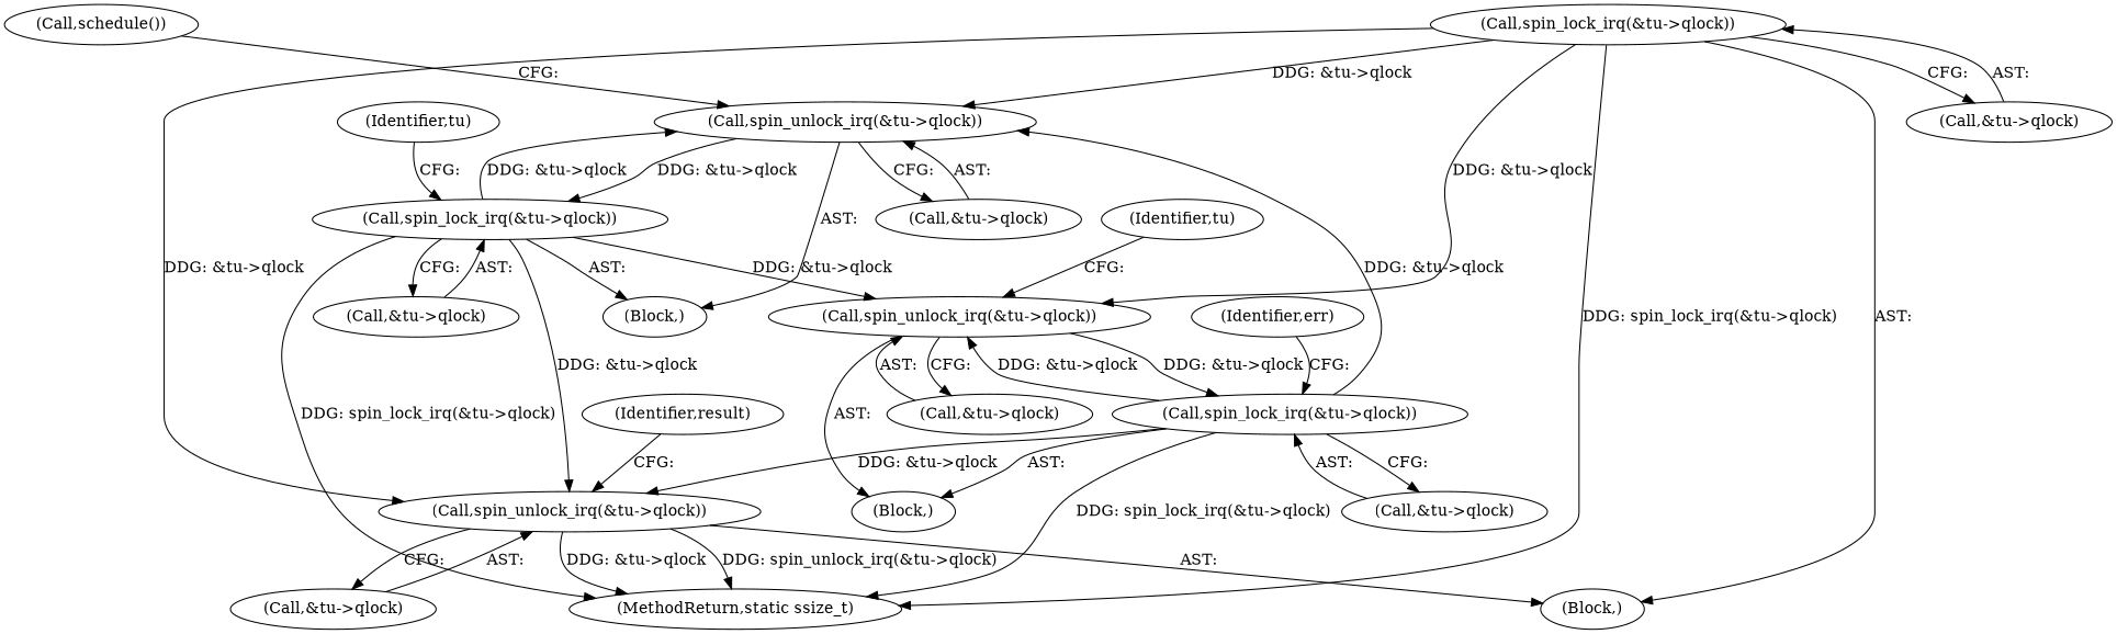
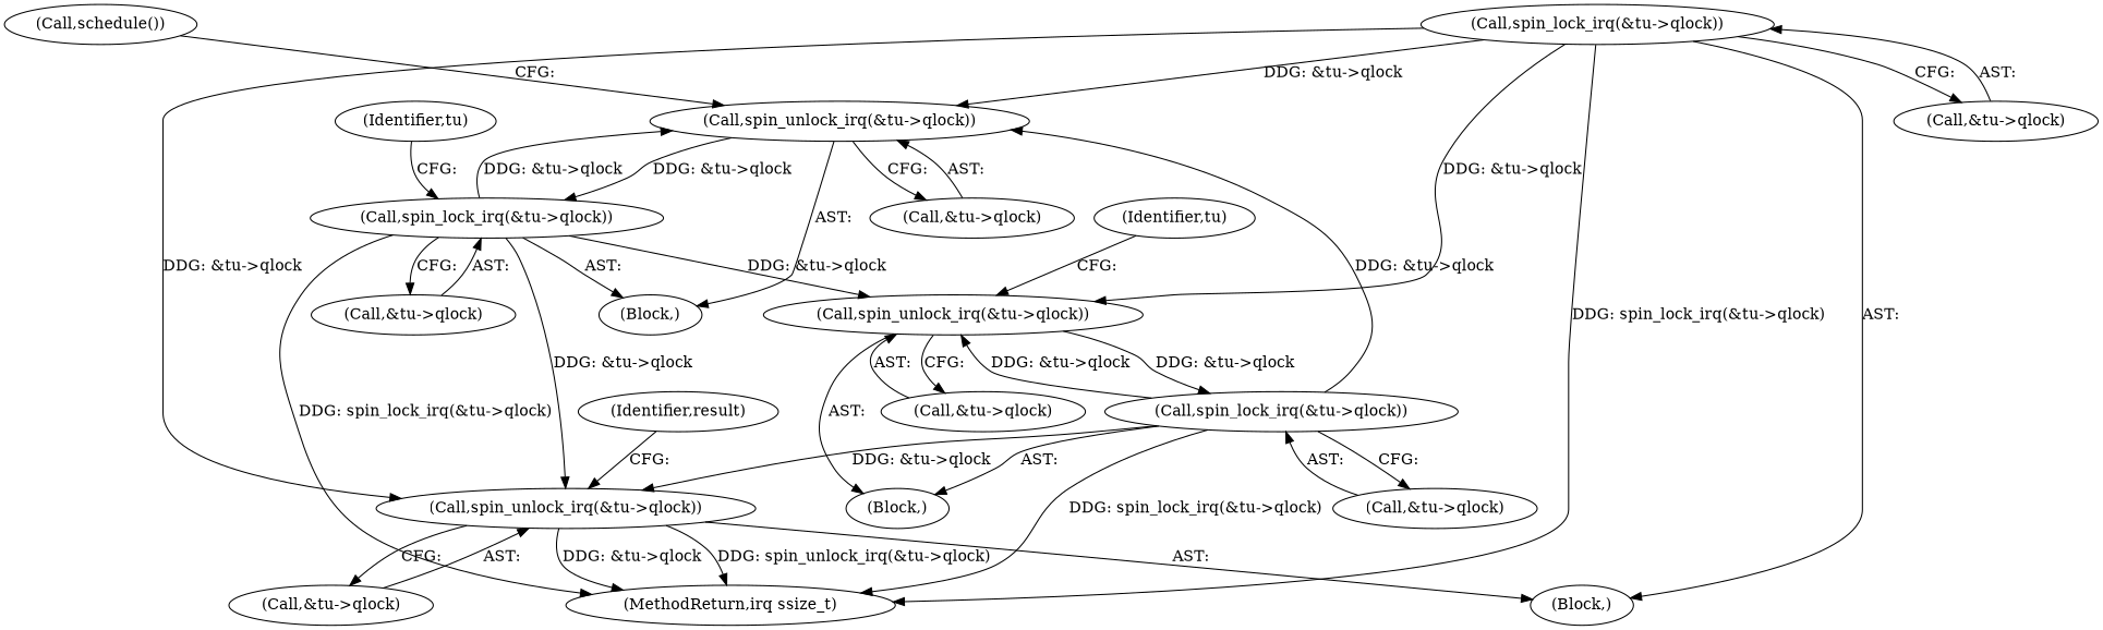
  digraph {
    n1 [label="(Call,spin_unlock_irq(&tu->qlock))"]
    n2 [label="(Call,spin_lock_irq(&tu->qlock))"]
    n3 [label="(Block,)"]
    n4 [label="(Call,&tu->qlock)"]
    n5 [label="(Call,spin_unlock_irq(&tu->qlock))"]
    n6 [label="(Call,spin_unlock_irq(&tu->qlock))"]
-   n7 [label="(MethodReturn,static ssize_t)"]
+   n7 [label="(MethodReturn,irq ssize_t)"]
    n8 [label="(Call,&tu->qlock)"]
    n9 [label="(Call,spin_lock_irq(&tu->qlock))"]
    n10 [label="(Call,&tu->qlock)"]
    n11 [label="(Block,)"]
    n12 [label="(Call,&tu->qlock)"]
    n13 [label="(Block,)"]
    n14 [label="(Call,&tu->qlock)"]
    n15 [label="(Call,spin_lock_irq(&tu->qlock))"]
    n16 [label="(Call,&tu->qlock)"]
    n17 [label="(Call,schedule())"]
-   n18 [label="(Identifier,err)"]
    n19 [label="(Identifier,result)"]
    n20 [label="(Identifier,tu)"]
    n21 [label="(Identifier,tu)"]
    n1 -> n2 [label="DDG: &tu->qlock"]
    n1 -> n3 [label="AST: "]
    n1 -> n4 [label="CFG: "]
    n2 -> n1 [label="DDG: &tu->qlock"]
    n2 -> n3 [label="AST: "]
    n2 -> n5 [label="DDG: &tu->qlock"]
    n2 -> n6 [label="DDG: &tu->qlock"]
    n2 -> n7 [label="DDG: spin_lock_irq(&tu->qlock)"]
    n2 -> n8 [label="CFG: "]
    n4 -> n1 [label="AST: "]
    n5 -> n9 [label="DDG: &tu->qlock"]
    n5 -> n11 [label="AST: "]
    n5 -> n12 [label="CFG: "]
    n6 -> n7 [label="DDG: spin_unlock_irq(&tu->qlock)"]
    n6 -> n7 [label="DDG: &tu->qlock"]
    n6 -> n13 [label="AST: "]
    n6 -> n14 [label="CFG: "]
    n8 -> n2 [label="AST: "]
    n9 -> n1 [label="DDG: &tu->qlock"]
    n9 -> n5 [label="DDG: &tu->qlock"]
    n9 -> n6 [label="DDG: &tu->qlock"]
    n9 -> n7 [label="DDG: spin_lock_irq(&tu->qlock)"]
    n9 -> n10 [label="CFG: "]
    n9 -> n11 [label="AST: "]
    n10 -> n9 [label="AST: "]
    n12 -> n5 [label="AST: "]
    n14 -> n6 [label="AST: "]
    n15 -> n1 [label="DDG: &tu->qlock"]
    n15 -> n5 [label="DDG: &tu->qlock"]
    n15 -> n6 [label="DDG: &tu->qlock"]
    n15 -> n7 [label="DDG: spin_lock_irq(&tu->qlock)"]
    n15 -> n13 [label="AST: "]
    n15 -> n16 [label="CFG: "]
    n16 -> n15 [label="AST: "]
    n17 -> n1 [label="CFG: "]
-   n18 -> n9 [label="CFG: "]
    n19 -> n6 [label="CFG: "]
    n20 -> n5 [label="CFG: "]
    n21 -> n2 [label="CFG: "]
  }
